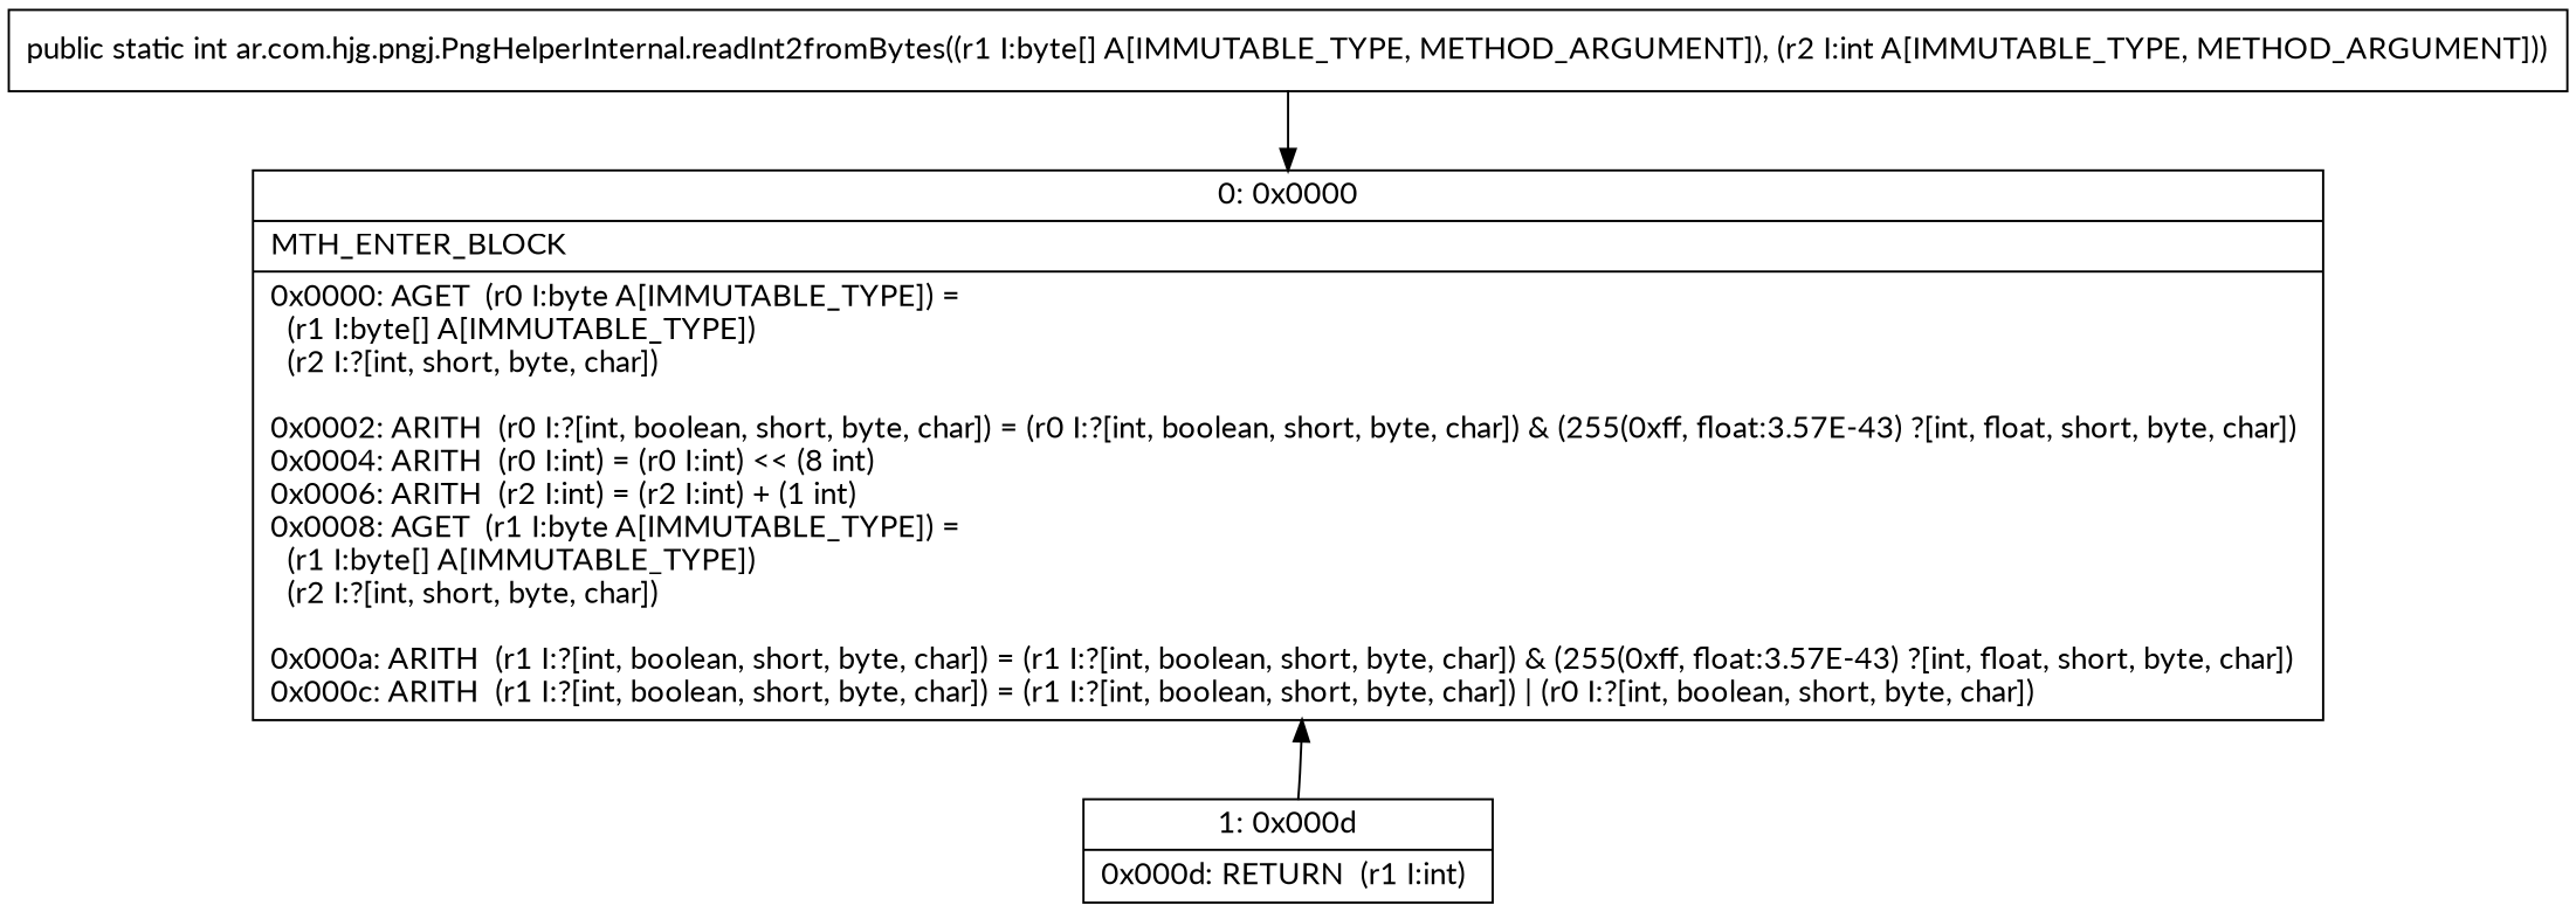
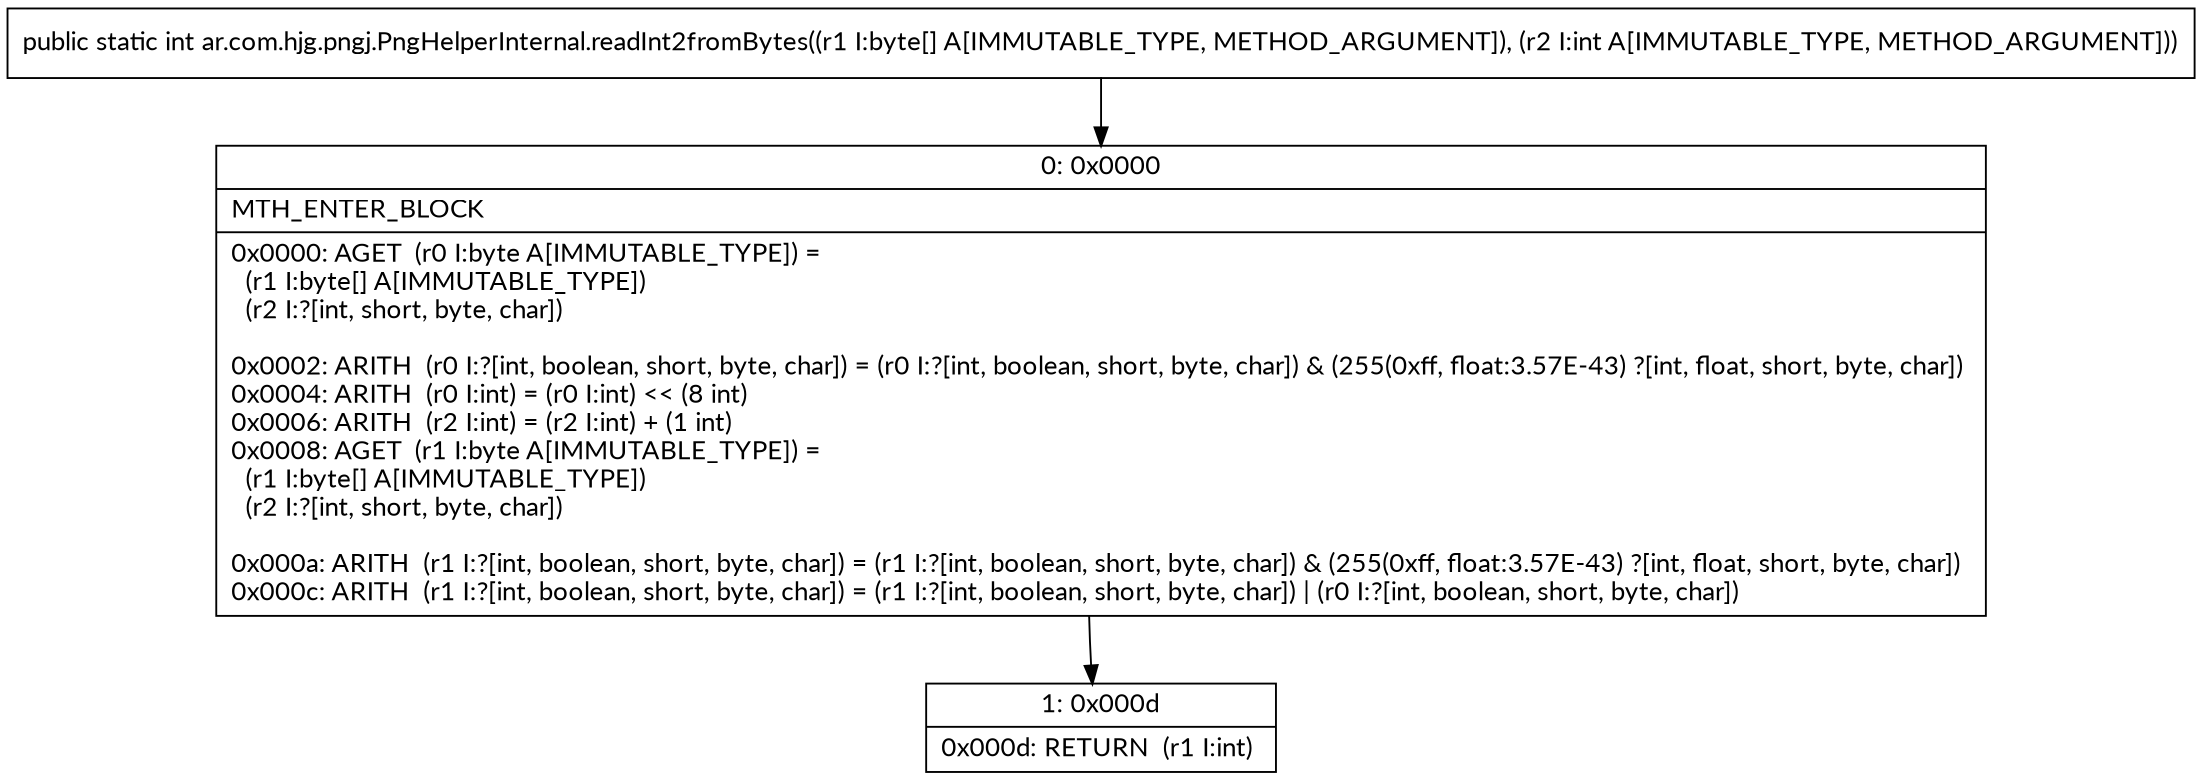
  digraph {
    fontname=Lato
    node [shape=record fontname=Lato]
    edge [fontname=Lato]
    n1 [label="{0\:\ 0x0000|MTH_ENTER_BLOCK\l|0x0000: AGET  (r0 I:byte A[IMMUTABLE_TYPE]) = \l  (r1 I:byte[] A[IMMUTABLE_TYPE])\l  (r2 I:?[int, short, byte, char])\l \l0x0002: ARITH  (r0 I:?[int, boolean, short, byte, char]) = (r0 I:?[int, boolean, short, byte, char]) & (255(0xff, float:3.57E\-43) ?[int, float, short, byte, char]) \l0x0004: ARITH  (r0 I:int) = (r0 I:int) \<\< (8 int) \l0x0006: ARITH  (r2 I:int) = (r2 I:int) + (1 int) \l0x0008: AGET  (r1 I:byte A[IMMUTABLE_TYPE]) = \l  (r1 I:byte[] A[IMMUTABLE_TYPE])\l  (r2 I:?[int, short, byte, char])\l \l0x000a: ARITH  (r1 I:?[int, boolean, short, byte, char]) = (r1 I:?[int, boolean, short, byte, char]) & (255(0xff, float:3.57E\-43) ?[int, float, short, byte, char]) \l0x000c: ARITH  (r1 I:?[int, boolean, short, byte, char]) = (r1 I:?[int, boolean, short, byte, char]) \| (r0 I:?[int, boolean, short, byte, char]) \l}"]
    n2 [label="{1\:\ 0x000d|0x000d: RETURN  (r1 I:int) \l}"]
    n3 [label="{public static int ar.com.hjg.pngj.PngHelperInternal.readInt2fromBytes((r1 I:byte[] A[IMMUTABLE_TYPE, METHOD_ARGUMENT]), (r2 I:int A[IMMUTABLE_TYPE, METHOD_ARGUMENT])) }"]
-   n2 -> n1
+   n1 -> n2
    n3 -> n1
  }
